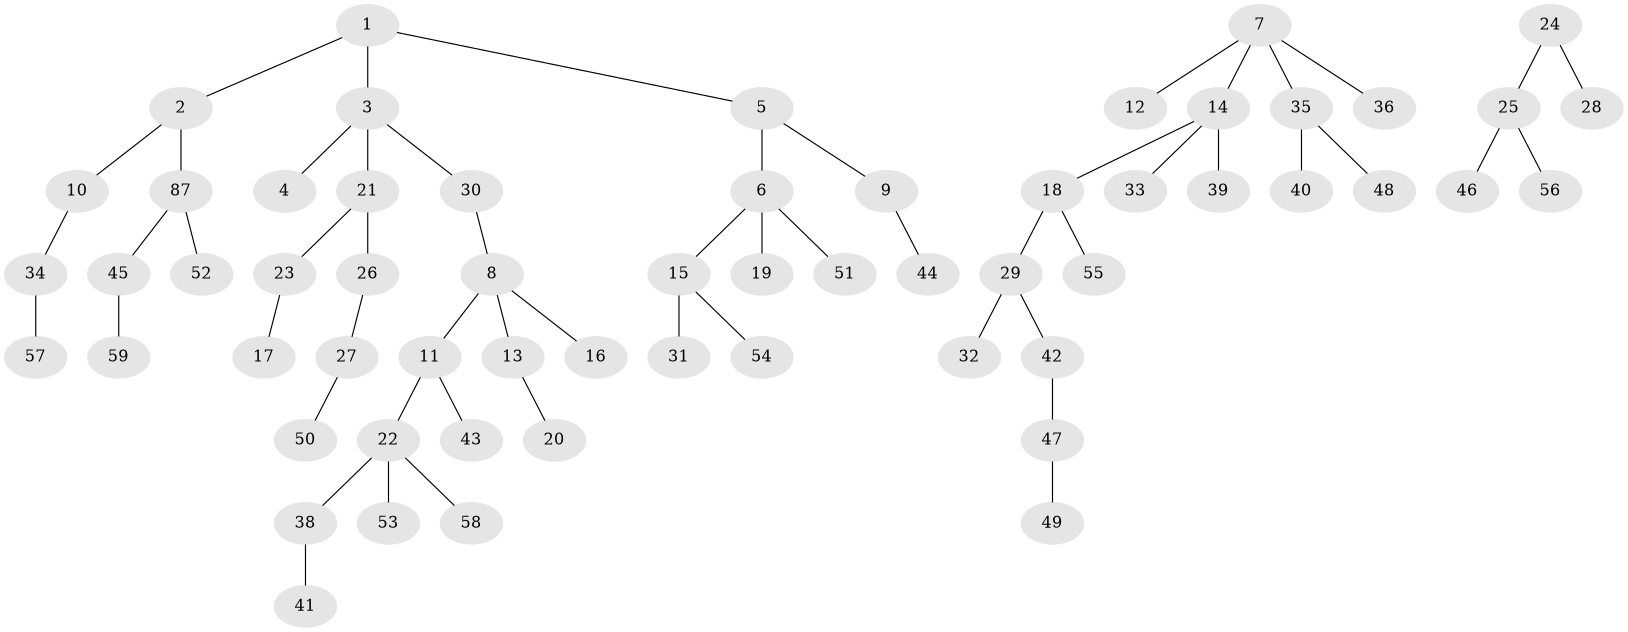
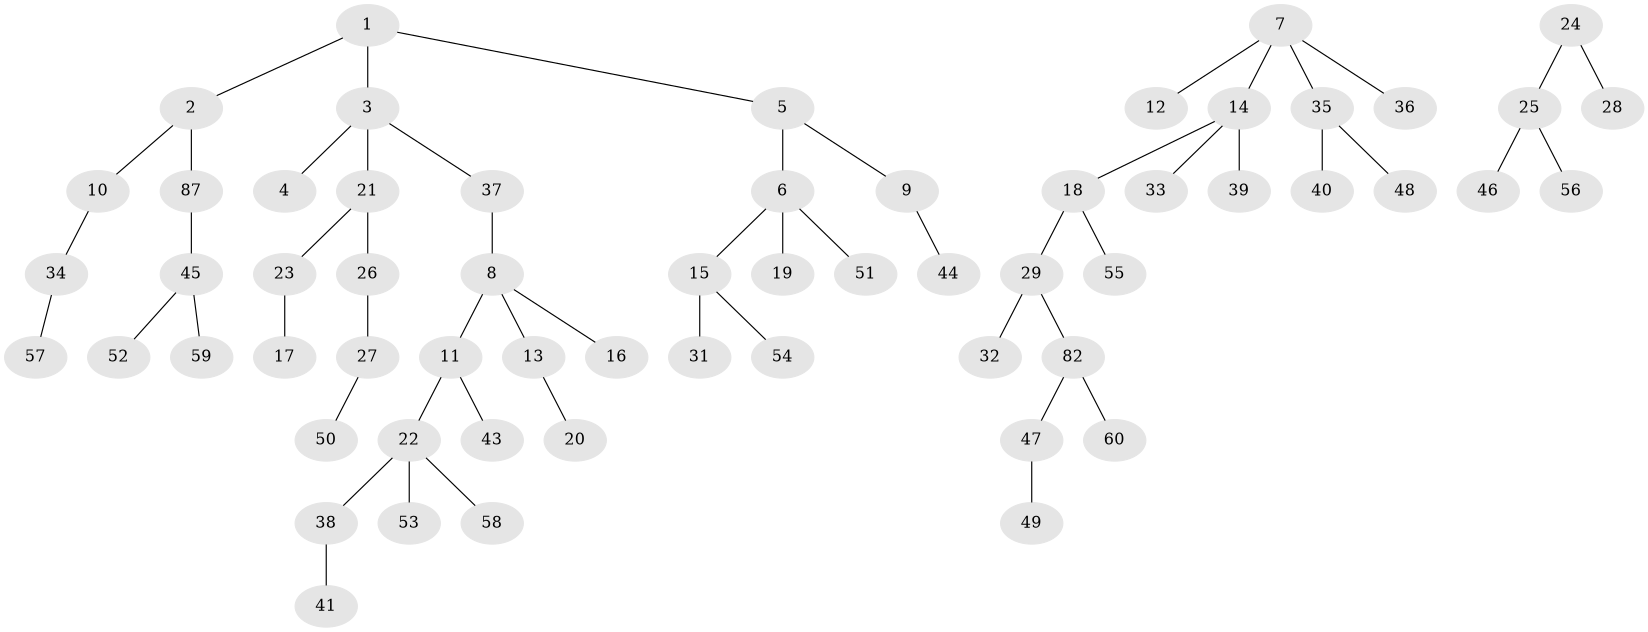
  graph {
    node [color=gray90 style=filled]
    1
    2
    3
    5
    10
    n6 [label=87]
    4
    21
-   30
+   30 [label=37]
    6
    9
    8
    11
    13
    16
    34
    45
    23
    26
    7
    12
    14
    35
    36
    15
    19
    51
    44
    31
    54
    18
    33
    39
    40
    48
    22
    43
    20
    57
    38
    53
    58
    29
    55
    32
-   42
+   42 [label=82]
    17
    24
    25
    28
    27
    41
    46
    56
    50
    47
+   60
    52
    59
    49
    1 -- 2
    1 -- 3
    1 -- 5
    2 -- 10
    2 -- n6
    3 -- 4
    3 -- 21
    3 -- 30
    5 -- 6
    5 -- 9
    10 -- 34
    n6 -- 45
    21 -- 23
    21 -- 26
    30 -- 8
    6 -- 15
    6 -- 19
    6 -- 51
    9 -- 44
    8 -- 11
    8 -- 13
    8 -- 16
    11 -- 22
    11 -- 43
    13 -- 20
    34 -- 57
-   n6 -- 52
+   45 -- 52
    45 -- 59
    23 -- 17
    26 -- 27
    7 -- 12
    7 -- 14
    7 -- 35
    7 -- 36
    14 -- 18
    14 -- 33
    14 -- 39
    35 -- 40
    35 -- 48
    15 -- 31
    15 -- 54
    18 -- 29
    18 -- 55
    22 -- 38
    22 -- 53
    22 -- 58
    38 -- 41
    29 -- 32
    29 -- 42
    42 -- 47
+   42 -- 60
    24 -- 25
    24 -- 28
    25 -- 46
    25 -- 56
    27 -- 50
    47 -- 49
  }
